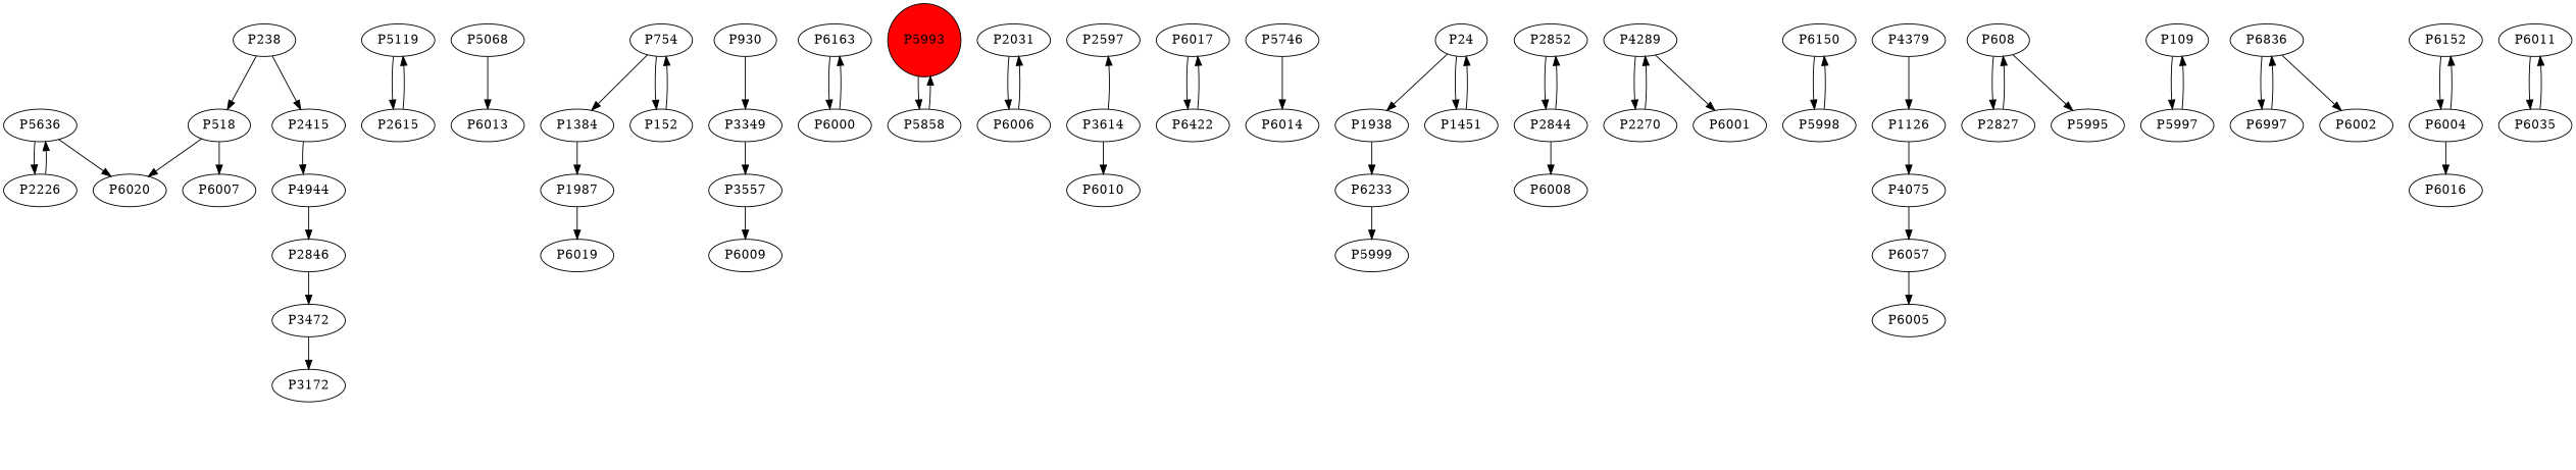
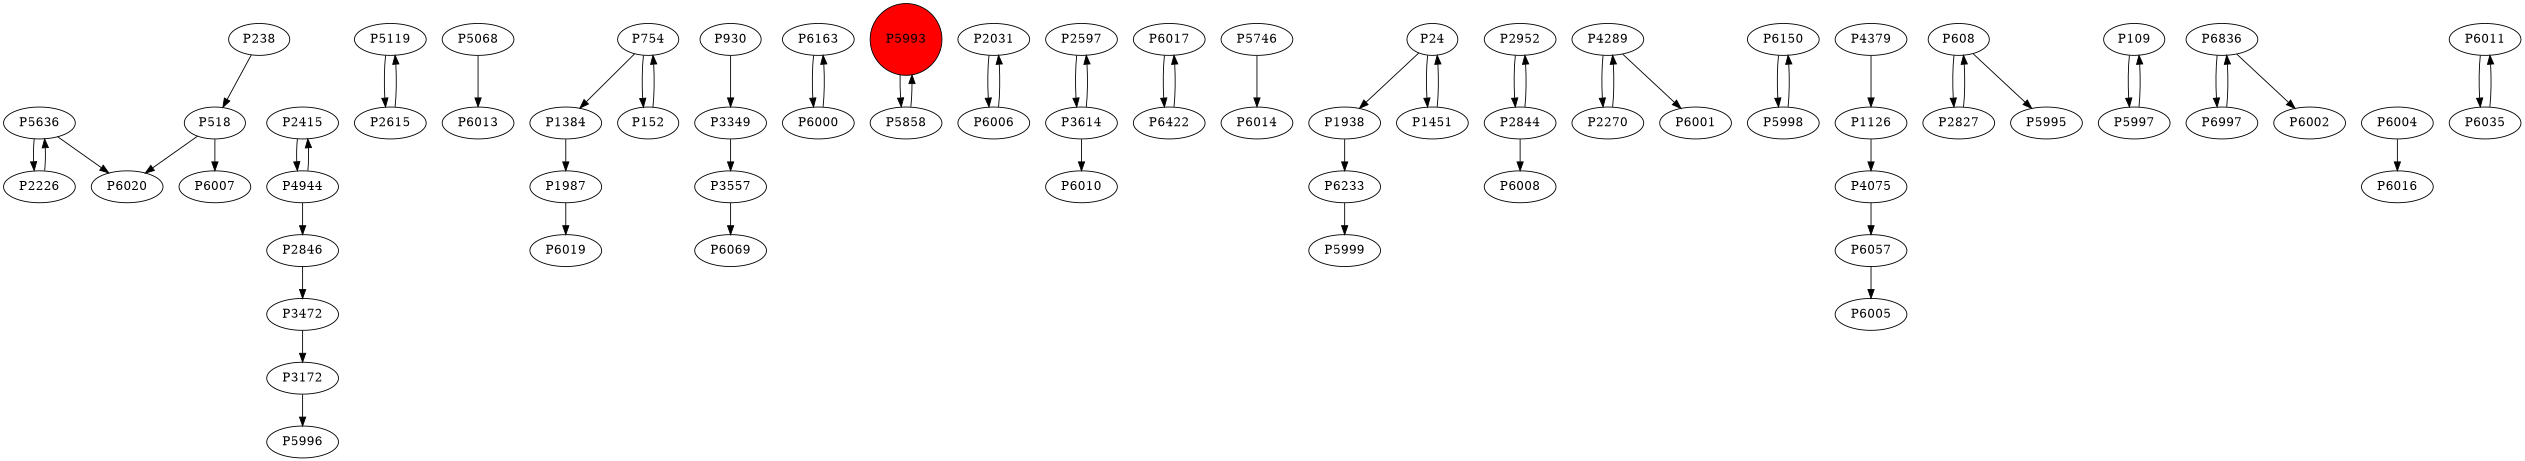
  digraph {
    P5636
    P2226
    P6020
    P238
    P518
    P6007
    P3472
    P3172
+   P5996
    P5119
    P2615
    P5068
    P6013
    P754
    P1384
    P152
    P1987
    P6019
    P4944
    P2415
    P2846
    P3349
    P3557
-   P6009
+   P6009 [label=P6069]
    P6163
    P6000
    P5993 [fillcolor=red shape=circle style=filled]
    P5858
    P2031
    P6006
    P2597
    P3614
    P6010
    P6017
    P6422
    P5746
    P6014
    P6233
    P5999
-   P2852
+   P2852 [label=P2952]
    P2844
    P6008
    P4289
    P2270
    P6001
    P6150
    P5998
    P4379
    P1126
    P4075
    P6057
    P608
    P2827
    P5995
    P24
    P1938
    P1451
    P109
    P5997
    P6836
    P6997
    P6002
-   P6152
    P6004
    P6016
    P6005
    P6011
    P6035
    P930
    P5636 -> P2226
    P5636 -> P6020
    P2226 -> P5636
    P238 -> P518
    P518 -> P6020
    P518 -> P6007
    P3472 -> P3172
+   P3172 -> P5996
    P5119 -> P2615
    P2615 -> P5119
    P5068 -> P6013
    P754 -> P1384
    P754 -> P152
    P1384 -> P1987
    P152 -> P754
    P1987 -> P6019
-   P238 -> P2415
+   P4944 -> P2415
    P4944 -> P2846
    P2415 -> P4944
    P2846 -> P3472
    P3349 -> P3557
    P3557 -> P6009
    P6163 -> P6000
    P6000 -> P6163
    P5993 -> P5858
    P5858 -> P5993
    P2031 -> P6006
    P6006 -> P2031
+   P2597 -> P3614
    P3614 -> P2597
    P3614 -> P6010
    P6017 -> P6422
    P6422 -> P6017
    P5746 -> P6014
    P6233 -> P5999
    P2852 -> P2844
    P2844 -> P2852
    P2844 -> P6008
    P4289 -> P2270
    P4289 -> P6001
    P2270 -> P4289
    P6150 -> P5998
    P5998 -> P6150
    P4379 -> P1126
    P1126 -> P4075
    P4075 -> P6057
    P6057 -> P6005
    P608 -> P2827
    P608 -> P5995
    P2827 -> P608
    P24 -> P1938
    P24 -> P1451
    P1938 -> P6233
    P1451 -> P24
    P109 -> P5997
    P5997 -> P109
    P6836 -> P6997
    P6836 -> P6002
    P6997 -> P6836
-   P6152 -> P6004
-   P6004 -> P6152
    P6004 -> P6016
    P6011 -> P6035
    P6035 -> P6011
    P930 -> P3349
  }
